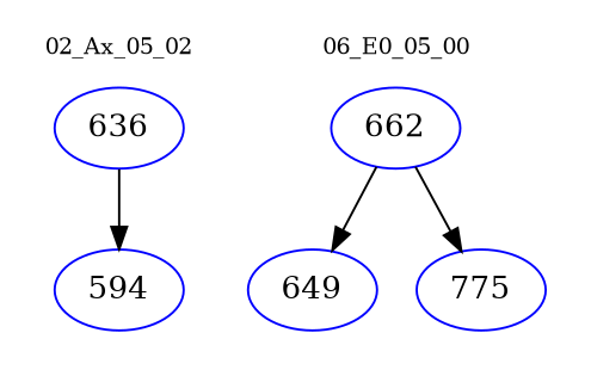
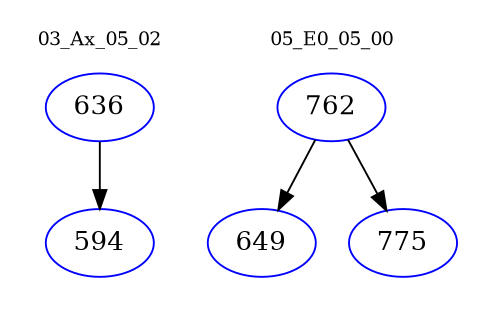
  digraph {
    node [color=blue]
    edge [color=black]
    n1 [label=636]
    n2 [label=594]
-   n3 [label=662]
+   n3 [label=762]
    n4 [label=649]
    n5 [label=775]
    subgraph cluster_1 {
      color=white
      fontsize=10
-     label="02_Ax_05_02"
+     label="03_Ax_05_02"
      n1
      n2
    }
    subgraph cluster_2 {
      color=white
      fontsize=10
-     label="06_E0_05_00"
+     label="05_E0_05_00"
      n3
      n4
      n5
    }
    n1 -> n2
    n3 -> n4
    n3 -> n5
  }
